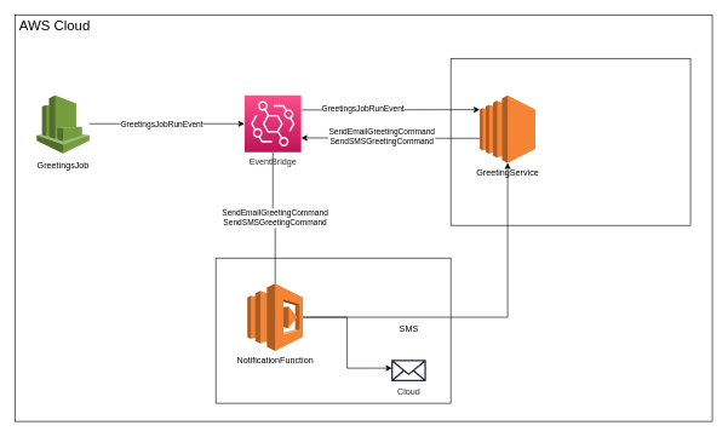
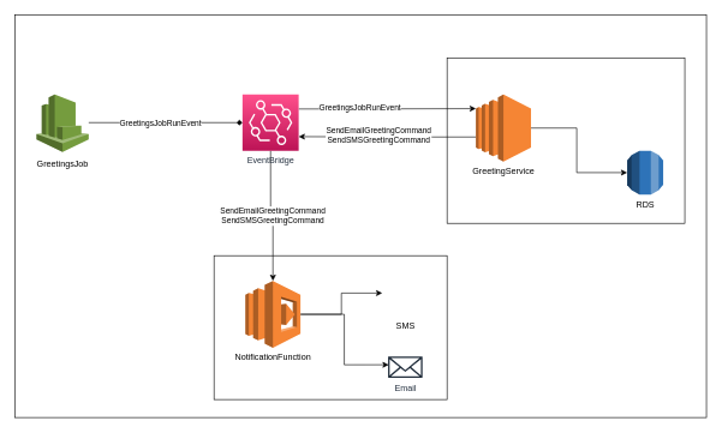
  <mxCell id="0" />
  <mxCell id="1" parent="0" />
  <mxCell id="2" value="" style="rounded=0;whiteSpace=wrap;html=1;labelBackgroundColor=#FFFFFF;align=center;" vertex="1" parent="1"><mxGeometry x="20" y="20" width="960" height="560" as="geometry" /></mxCell>
  <mxCell id="3" value="" style="rounded=0;whiteSpace=wrap;html=1;labelBackgroundColor=#FFFFFF;align=center;" vertex="1" parent="1"><mxGeometry x="296.5" y="355" width="323.5" height="200" as="geometry" /></mxCell>
  <mxCell id="4" value="" style="rounded=0;whiteSpace=wrap;html=1;labelBackgroundColor=#FFFFFF;" vertex="1" parent="1"><mxGeometry x="620" y="80" width="330" height="230" as="geometry" /></mxCell>
- <mxCell id="6" style="edgeStyle=orthogonalEdgeStyle;rounded=0;orthogonalLoop=1;jettySize=auto;html=1;" edge="1" parent="1" source="8" target="22"><mxGeometry relative="1" as="geometry" /></mxCell>
+ <mxCell id="5" value="RDS" style="outlineConnect=0;dashed=0;verticalLabelPosition=bottom;verticalAlign=top;align=center;html=1;shape=mxgraph.aws3.rds;fillColor=#2E73B8;gradientColor=none;" vertex="1" parent="1"><mxGeometry x="870" y="209" width="50" height="61" as="geometry" /></mxCell>
+ <mxCell id="6" style="edgeStyle=orthogonalEdgeStyle;rounded=0;orthogonalLoop=1;jettySize=auto;html=1;" edge="1" parent="1" source="8" target="25"><mxGeometry relative="1" as="geometry" /></mxCell>
  <mxCell id="7" style="edgeStyle=orthogonalEdgeStyle;rounded=0;orthogonalLoop=1;jettySize=auto;html=1;entryX=0.018;entryY=0.387;entryDx=0;entryDy=0;entryPerimeter=0;" edge="1" parent="1" source="8" target="24"><mxGeometry relative="1" as="geometry" /></mxCell>
  <mxCell id="8" value="NotificationFunction" style="outlineConnect=0;dashed=0;verticalLabelPosition=bottom;verticalAlign=top;align=center;html=1;shape=mxgraph.aws3.lambda;fillColor=#F58534;gradientColor=none;" vertex="1" parent="1"><mxGeometry x="340" y="390" width="76.5" height="93" as="geometry" /></mxCell>
- <mxCell id="9" style="edgeStyle=orthogonalEdgeStyle;rounded=0;orthogonalLoop=1;jettySize=auto;html=1;entryX=0;entryY=0.5;entryDx=0;entryDy=0;entryPerimeter=0;" edge="1" parent="1" source="12" target="18"><mxGeometry relative="1" as="geometry"><Array as="points"><mxPoint x="336" y="171" /></Array></mxGeometry></mxCell>
+ <mxCell id="9" style="edgeStyle=orthogonalEdgeStyle;rounded=0;orthogonalLoop=1;jettySize=auto;html=1;entryX=0;entryY=0.5;entryDx=0;entryDy=0;entryPerimeter=0;endArrow=diamond;" edge="1" parent="1" source="12" target="18"><mxGeometry relative="1" as="geometry"><Array as="points"><mxPoint x="336" y="171" /></Array></mxGeometry></mxCell>
  <mxCell id="10" value="&lt;div style=&quot;color: rgb(212 , 212 , 212) ; background-color: rgb(30 , 30 , 30) ; font-family: &amp;#34;menlo&amp;#34; , &amp;#34;monaco&amp;#34; , &amp;#34;courier new&amp;#34; , monospace ; font-size: 12px ; line-height: 18px&quot;&gt;&lt;br&gt;&lt;/div&gt;" style="edgeLabel;html=1;align=center;verticalAlign=middle;resizable=0;points=[];" vertex="1" connectable="0" parent="9"><mxGeometry x="-0.04" y="-2" relative="1" as="geometry"><mxPoint as="offset" /></mxGeometry></mxCell>
  <mxCell id="11" value="GreetingsJobRunEvent" style="edgeLabel;html=1;align=center;verticalAlign=middle;resizable=0;points=[];" vertex="1" connectable="0" parent="9"><mxGeometry x="-0.086" relative="1" as="geometry"><mxPoint x="1" as="offset" /></mxGeometry></mxCell>
  <mxCell id="12" value="&lt;div style=&quot;line-height: 18px&quot;&gt;GreetingsJob&lt;br&gt;&lt;/div&gt;" style="outlineConnect=0;dashed=0;verticalLabelPosition=bottom;verticalAlign=top;align=center;html=1;shape=mxgraph.aws3.cloudwatch;fillColor=#759C3E;gradientColor=none;" vertex="1" parent="1"><mxGeometry x="50" y="131" width="72.5" height="80" as="geometry" /></mxCell>
- <mxCell id="13" style="edgeStyle=orthogonalEdgeStyle;rounded=0;orthogonalLoop=1;jettySize=auto;html=1;entryX=0.5;entryY=0;entryDx=0;entryDy=0;entryPerimeter=0;endArrow=none;" edge="1" parent="1" source="18" target="8"><mxGeometry relative="1" as="geometry" /></mxCell>
+ <mxCell id="13" style="edgeStyle=orthogonalEdgeStyle;rounded=0;orthogonalLoop=1;jettySize=auto;html=1;entryX=0.5;entryY=0;entryDx=0;entryDy=0;entryPerimeter=0;" edge="1" parent="1" source="18" target="8"><mxGeometry relative="1" as="geometry" /></mxCell>
  <mxCell id="14" value="&lt;div style=&quot;color: rgb(212 , 212 , 212) ; background-color: rgb(30 , 30 , 30) ; font-family: &amp;#34;menlo&amp;#34; , &amp;#34;monaco&amp;#34; , &amp;#34;courier new&amp;#34; , monospace ; font-size: 12px ; line-height: 18px&quot;&gt;&lt;br&gt;&lt;/div&gt;" style="edgeLabel;html=1;align=center;verticalAlign=middle;resizable=0;points=[];" vertex="1" connectable="0" parent="13"><mxGeometry x="0.287" y="3" relative="1" as="geometry"><mxPoint as="offset" /></mxGeometry></mxCell>
  <mxCell id="15" value="&lt;div&gt;SendEmailGreetingCommand&lt;/div&gt;&lt;div&gt;SendSMSGreetingCommand&lt;/div&gt;" style="edgeLabel;html=1;align=center;verticalAlign=middle;resizable=0;points=[];" vertex="1" connectable="0" parent="13"><mxGeometry x="0.021" y="-1" relative="1" as="geometry"><mxPoint as="offset" /></mxGeometry></mxCell>
  <mxCell id="16" style="edgeStyle=orthogonalEdgeStyle;rounded=0;orthogonalLoop=1;jettySize=auto;html=1;entryX=0;entryY=0.21;entryDx=0;entryDy=0;entryPerimeter=0;" edge="1" parent="1" source="18" target="22"><mxGeometry relative="1" as="geometry"><Array as="points"><mxPoint x="470" y="151" /><mxPoint x="470" y="151" /></Array></mxGeometry></mxCell>
  <mxCell id="17" value="GreetingsJobRunEvent" style="edgeLabel;html=1;align=center;verticalAlign=middle;resizable=0;points=[];" vertex="1" connectable="0" parent="16"><mxGeometry x="-0.309" y="1" relative="1" as="geometry"><mxPoint as="offset" /></mxGeometry></mxCell>
  <mxCell id="18" value="EventBridge" style="sketch=0;points=[[0,0,0],[0.25,0,0],[0.5,0,0],[0.75,0,0],[1,0,0],[0,1,0],[0.25,1,0],[0.5,1,0],[0.75,1,0],[1,1,0],[0,0.25,0],[0,0.5,0],[0,0.75,0],[1,0.25,0],[1,0.5,0],[1,0.75,0]];outlineConnect=0;fontColor=#232F3E;gradientColor=#FF4F8B;gradientDirection=north;fillColor=#BC1356;strokeColor=#ffffff;dashed=0;verticalLabelPosition=bottom;verticalAlign=top;align=center;html=1;fontSize=12;fontStyle=0;aspect=fixed;shape=mxgraph.aws4.resourceIcon;resIcon=mxgraph.aws4.eventbridge;" vertex="1" parent="1"><mxGeometry x="336" y="131" width="78" height="78" as="geometry" /></mxCell>
+ <mxCell id="19" style="edgeStyle=orthogonalEdgeStyle;rounded=0;orthogonalLoop=1;jettySize=auto;html=1;entryX=0;entryY=0.5;entryDx=0;entryDy=0;entryPerimeter=0;" edge="1" parent="1" source="22" target="5"><mxGeometry relative="1" as="geometry"><Array as="points"><mxPoint x="800" y="178" /><mxPoint x="800" y="240" /></Array></mxGeometry></mxCell>
  <mxCell id="20" style="edgeStyle=orthogonalEdgeStyle;rounded=0;orthogonalLoop=1;jettySize=auto;html=1;entryX=1;entryY=0.75;entryDx=0;entryDy=0;entryPerimeter=0;" edge="1" parent="1" source="22" target="18"><mxGeometry relative="1" as="geometry"><Array as="points"><mxPoint x="600" y="190" /><mxPoint x="600" y="190" /></Array></mxGeometry></mxCell>
  <mxCell id="21" value="&lt;div&gt;SendEmailGreetingCommand&lt;/div&gt;&lt;div&gt;SendSMSGreetingCommand&lt;/div&gt;" style="edgeLabel;html=1;align=center;verticalAlign=middle;resizable=0;points=[];" vertex="1" connectable="0" parent="20"><mxGeometry x="0.103" y="-2" relative="1" as="geometry"><mxPoint as="offset" /></mxGeometry></mxCell>
  <mxCell id="22" value="GreetingService" style="outlineConnect=0;dashed=0;verticalLabelPosition=bottom;verticalAlign=top;align=center;html=1;shape=mxgraph.aws3.ec2;fillColor=#F58534;gradientColor=none;" vertex="1" parent="1"><mxGeometry x="660" y="131" width="76.5" height="93" as="geometry" /></mxCell>
- <mxCell id="23" value="&lt;font style=&quot;font-size: 19px&quot;&gt;AWS Cloud&lt;/font&gt;" style="text;html=1;strokeColor=none;fillColor=none;align=center;verticalAlign=middle;whiteSpace=wrap;rounded=0;labelBackgroundColor=#FFFFFF;" vertex="1" parent="1"><mxGeometry x="20" y="20" width="110" height="30" as="geometry" /></mxCell>
- <mxCell id="24" value="Cloud" style="sketch=0;outlineConnect=0;fontColor=#232F3E;gradientColor=none;fillColor=#232F3D;strokeColor=none;dashed=0;verticalLabelPosition=bottom;verticalAlign=top;align=center;html=1;fontSize=12;fontStyle=0;aspect=fixed;pointerEvents=1;shape=mxgraph.aws4.email_2;labelBackgroundColor=#FFFFFF;" vertex="1" parent="1"><mxGeometry x="538.12" y="495" width="47.75" height="30" as="geometry" /></mxCell>
+ <mxCell id="24" value="Email" style="sketch=0;outlineConnect=0;fontColor=#232F3E;gradientColor=none;fillColor=#232F3D;strokeColor=none;dashed=0;verticalLabelPosition=bottom;verticalAlign=top;align=center;html=1;fontSize=12;fontStyle=0;aspect=fixed;pointerEvents=1;shape=mxgraph.aws4.email_2;labelBackgroundColor=#FFFFFF;" vertex="1" parent="1"><mxGeometry x="538.12" y="495" width="47.75" height="30" as="geometry" /></mxCell>
  <mxCell id="25" value="SMS" style="shape=image;html=1;verticalAlign=top;verticalLabelPosition=bottom;labelBackgroundColor=#ffffff;imageAspect=0;aspect=fixed;image=https://cdn4.iconfinder.com/data/icons/36-slim-icons/87/msg.png" vertex="1" parent="1"><mxGeometry x="530" y="375" width="64" height="64" as="geometry" /></mxCell>
